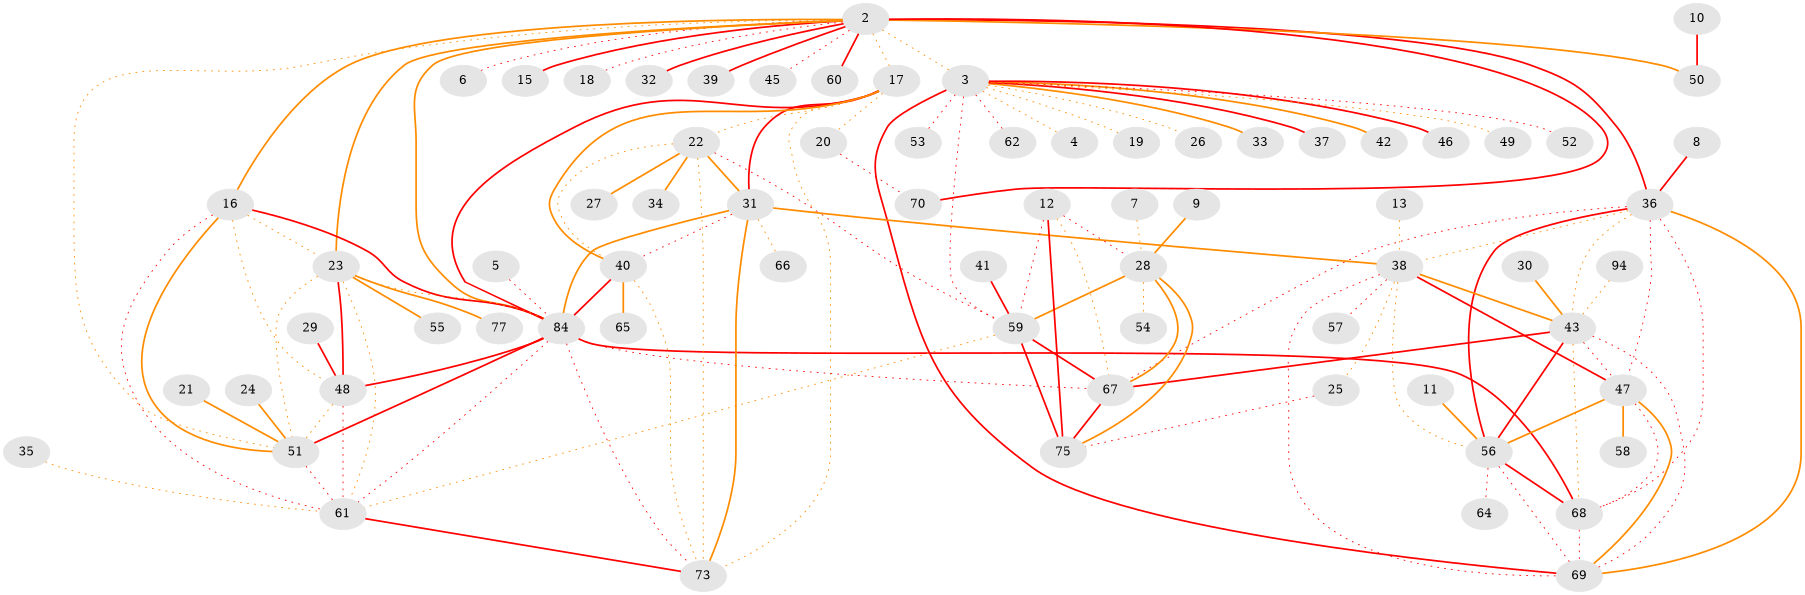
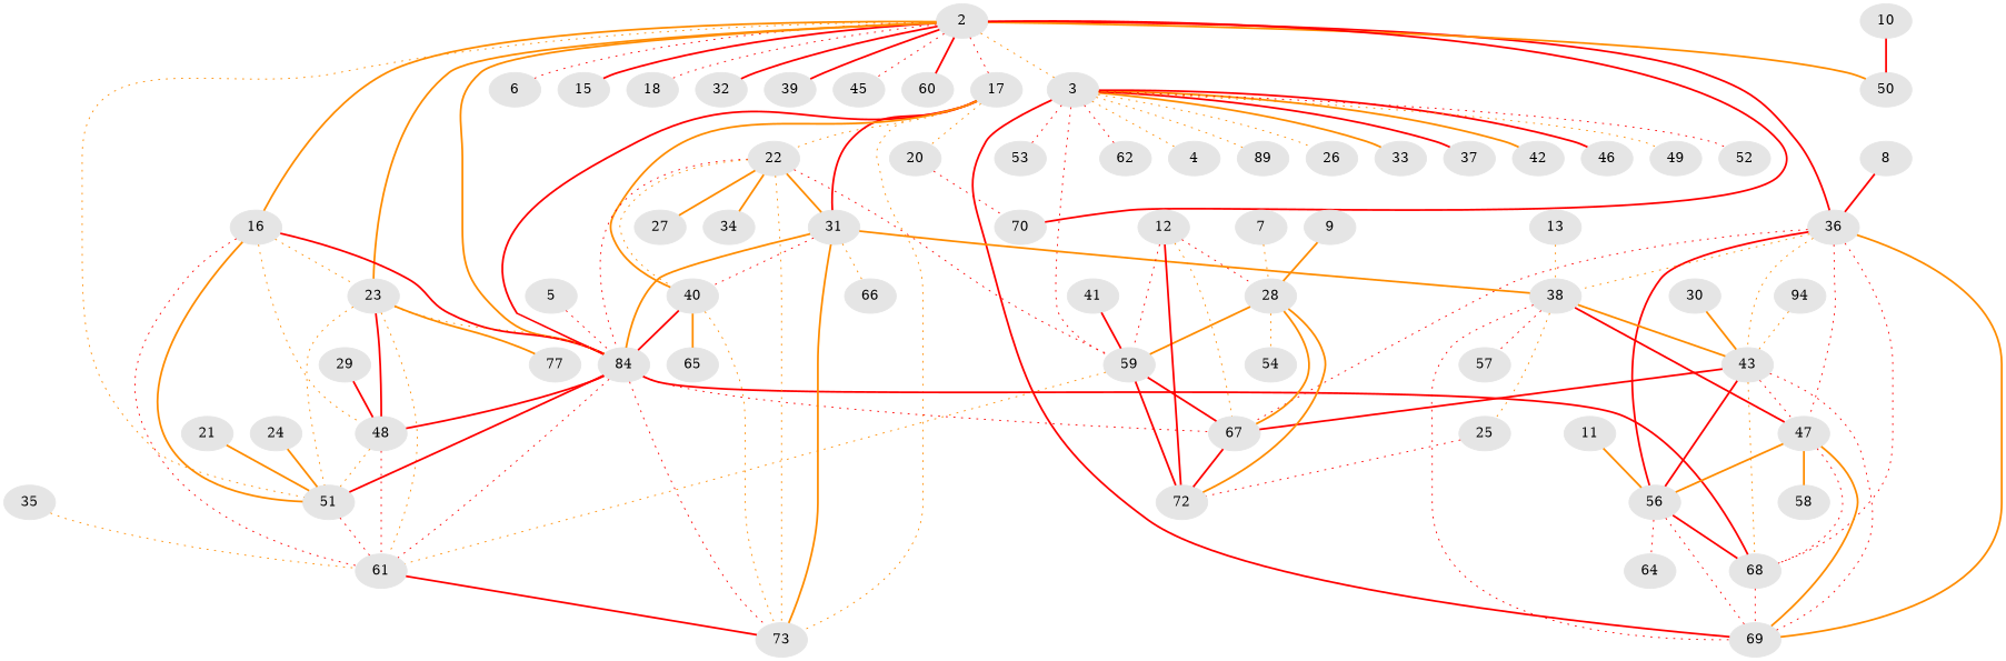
  graph {
    node [color=gray90 style=filled]
    edge [color=red style=dotted weight=1.0]
    2
    3
    6
    15
    16
    17
    18
    23
    32
    36
    39
    n12 [label=84]
    45
    50
    51
    60
    70
    4
-   19
+   19 [label=89]
    26
    33
    37
    42
    46
    49
    52
    53
    59
    62
    69
    48
    61
    20
    22
    31
    40
    73
-   55
    n39 [label=77]
    56
    67
    38
    43
    47
    68
-   72 [label=75]
+   72
    5
    7
    28
    54
    8
    9
    10
    11
    64
    12
    13
    25
    57
    n60 [label=94]
    27
    34
    66
    65
    21
    24
    29
    30
    35
    58
    41
    2 -- 3 [color=darkorange weight=8.0]
    2 -- 6
    2 -- 15 [style=bold]
    2 -- 16 [color=darkorange style=bold]
-   2 -- 17 [color=darkorange]
+   2 -- 17
    2 -- 18
    2 -- 23 [color=darkorange style=bold weight=2.0]
    2 -- 32 [style=bold]
    2 -- 36 [style=bold]
    2 -- 39 [style=bold]
    2 -- n12 [color=darkorange style=bold]
    2 -- 45
    2 -- 50 [color=darkorange style=bold]
    2 -- 51 [color=darkorange]
    2 -- 60 [style=bold]
    2 -- 70 [style=bold]
    3 -- 4 [color=darkorange]
    3 -- 19 [color=darkorange]
    3 -- 26 [color=darkorange]
    3 -- 33 [color=darkorange style=bold]
    3 -- 37 [style=bold]
    3 -- 42 [color=darkorange style=bold]
    3 -- 46 [style=bold]
    3 -- 49 [color=darkorange]
    3 -- 52
    3 -- 53
    3 -- 59
    3 -- 62
    3 -- 69 [style=bold]
    16 -- 23 [color=darkorange]
    16 -- n12 [style=bold]
    16 -- 51 [color=darkorange style=bold weight=2.0]
    16 -- 48 [color=darkorange]
    16 -- 61
    17 -- n12 [style=bold weight=2.0]
    17 -- 20 [color=darkorange]
    17 -- 22 [color=darkorange weight=2.0]
    17 -- 31 [style=bold weight=2.0]
    17 -- 40 [color=darkorange style=bold weight=2.0]
    17 -- 73 [color=darkorange weight=2.0]
    23 -- n12 [color=darkorange]
    23 -- 51 [color=darkorange weight=2.0]
    23 -- 48 [style=bold]
    23 -- 61 [color=darkorange]
-   23 -- 55 [color=darkorange style=bold]
    23 -- n39 [color=darkorange style=bold]
    36 -- 69 [color=darkorange style=bold]
    36 -- 56 [style=bold]
    36 -- 67
    36 -- 38 [color=darkorange]
    36 -- 43 [color=darkorange]
    36 -- 47
    36 -- 68
    n12 -- 51 [style=bold weight=2.0]
    n12 -- 48 [style=bold weight=2.0]
    n12 -- 61
    n12 -- 73
    n12 -- 67
    n12 -- 68 [style=bold]
    51 -- 61 [weight=2.0]
    59 -- 61 [color=darkorange]
    59 -- 67 [style=bold weight=3.0]
    59 -- 72 [style=bold weight=3.0]
    48 -- 51 [color=darkorange weight=2.0]
    48 -- 61
    61 -- 73 [style=bold]
    20 -- 70
+   22 -- n12
    22 -- 59
    22 -- 31 [color=darkorange style=bold]
    22 -- 40 [color=darkorange]
    22 -- 73 [color=darkorange]
    22 -- 27 [color=darkorange style=bold]
    22 -- 34 [color=darkorange style=bold]
    31 -- n12 [color=darkorange style=bold]
    31 -- 40
    31 -- 73 [color=darkorange style=bold]
    31 -- 38 [color=darkorange style=bold]
    31 -- 66 [color=darkorange]
    40 -- n12 [style=bold]
    40 -- 73 [color=darkorange]
    40 -- 65 [color=darkorange style=bold]
    56 -- 69
    56 -- 68 [style=bold]
    56 -- 64
    67 -- 72 [style=bold]
    38 -- 69
-   38 -- 56 [color=darkorange]
    38 -- 43 [color=darkorange style=bold]
    38 -- 47 [style=bold]
    38 -- 25 [color=darkorange]
    38 -- 57
    43 -- 69
    43 -- 56 [style=bold]
    43 -- 67 [style=bold]
    43 -- 47
    43 -- 68 [color=darkorange]
    47 -- 69 [color=darkorange style=bold]
    47 -- 56 [color=darkorange style=bold]
    47 -- 68
    47 -- 58 [color=darkorange style=bold]
    68 -- 69
    5 -- n12
    7 -- 28 [color=darkorange]
    28 -- 59 [color=darkorange style=bold weight=3.0]
    28 -- 67 [color=darkorange style=bold]
    28 -- 72 [color=darkorange style=bold]
    28 -- 54 [color=darkorange]
    8 -- 36 [style=bold]
    9 -- 28 [color=darkorange style=bold]
    10 -- 50 [style=bold]
    11 -- 56 [color=darkorange style=bold]
    12 -- 59 [weight=3.0]
    12 -- 67 [color=darkorange]
    12 -- 72 [style=bold]
    12 -- 28
    13 -- 38 [color=darkorange]
    25 -- 72
    n60 -- 43 [color=darkorange]
    21 -- 51 [color=darkorange style=bold]
    24 -- 51 [color=darkorange style=bold]
    29 -- 48 [style=bold]
    30 -- 43 [color=darkorange style=bold]
    35 -- 61 [color=darkorange]
    41 -- 59 [style=bold]
  }
